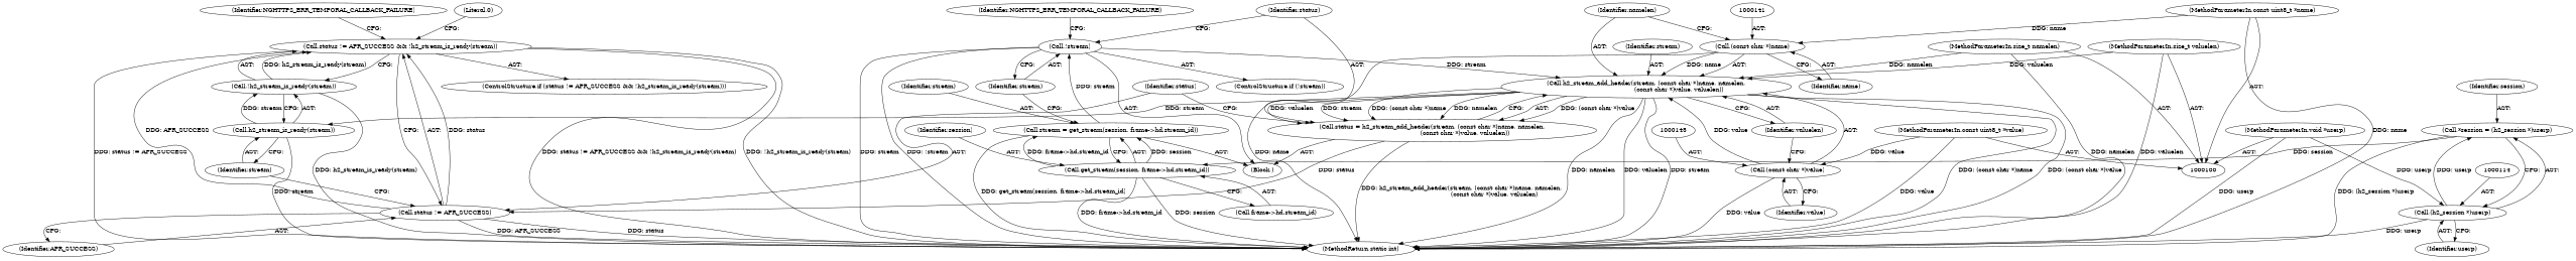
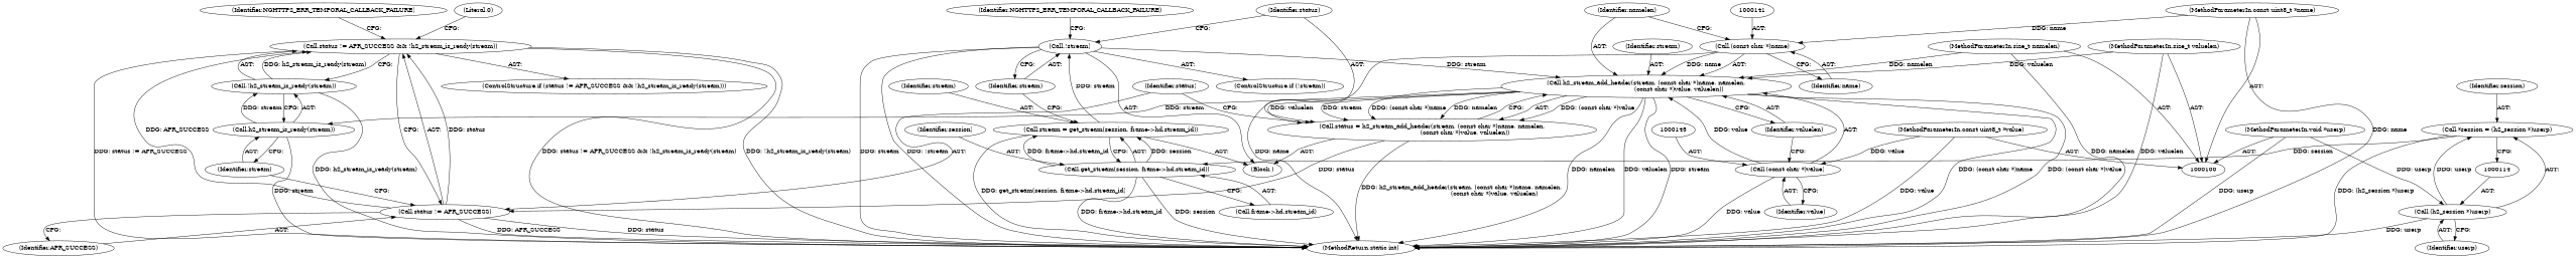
  digraph {
    n1 [label="(Call,status != APR_SUCCESS && !h2_stream_is_ready(stream))"]
    n2 [label="(Call,status != APR_SUCCESS)"]
    n3 [label="(Call,!h2_stream_is_ready(stream))"]
    n4 [label="(MethodReturn,static int)"]
    n5 [label="(ControlStructure,if (status != APR_SUCCESS && !h2_stream_is_ready(stream)))"]
    n6 [label="(Identifier,APR_SUCCESS)"]
    n7 [label="(Call,h2_stream_is_ready(stream))"]
    n8 [label="(Call,status = h2_stream_add_header(stream, (const char *)name, namelen,\n                                   (const char *)value, valuelen))"]
    n9 [label="(Call,h2_stream_add_header(stream, (const char *)name, namelen,\n                                   (const char *)value, valuelen))"]
    n10 [label="(Block,)"]
    n11 [label="(Identifier,valuelen)"]
    n12 [label="(Identifier,stream)"]
    n13 [label="(Call,(const char *)value)"]
    n14 [label="(Call,!stream)"]
    n15 [label="(ControlStructure,if (!stream))"]
    n16 [label="(Identifier,stream)"]
    n17 [label="(Call,stream = get_stream(session, frame->hd.stream_id))"]
    n18 [label="(Call,get_stream(session, frame->hd.stream_id))"]
    n19 [label="(Call,frame->hd.stream_id)"]
    n20 [label="(Call,*session = (h2_session *)userp)"]
    n21 [label="(Call,(h2_session *)userp)"]
    n22 [label="(Identifier,userp)"]
    n23 [label="(MethodParameterIn,void *userp)"]
    1000100
    n25 [label="(Call,(const char *)name)"]
    n26 [label="(Identifier,name)"]
    n27 [label="(MethodParameterIn,const uint8_t *name)"]
    n28 [label="(MethodParameterIn,size_t namelen)"]
    n29 [label="(Identifier,value)"]
    n30 [label="(MethodParameterIn,const uint8_t *value)"]
    n31 [label="(MethodParameterIn,size_t valuelen)"]
    n32 [label="(Identifier,stream)"]
    n33 [label="(Identifier,stream)"]
    n34 [label="(Identifier,status)"]
    n35 [label="(Identifier,namelen)"]
    n36 [label="(Identifier,status)"]
    n37 [label="(Literal,0)"]
    n38 [label="(Identifier,NGHTTP2_ERR_TEMPORAL_CALLBACK_FAILURE)"]
    n39 [label="(Identifier,session)"]
    n40 [label="(Identifier,session)"]
    n41 [label="(Identifier,NGHTTP2_ERR_TEMPORAL_CALLBACK_FAILURE)"]
    1000114
    1000141
    1000145
    n1 -> n2 [label="CFG: "]
    n1 -> n3 [label="CFG: "]
    n1 -> n4 [label="DDG: status != APR_SUCCESS && !h2_stream_is_ready(stream)"]
    n1 -> n4 [label="DDG: !h2_stream_is_ready(stream)"]
    n1 -> n4 [label="DDG: status != APR_SUCCESS"]
    n1 -> n5 [label="AST: "]
    n2 -> n1 [label="AST: "]
    n2 -> n1 [label="DDG: status"]
    n2 -> n1 [label="DDG: APR_SUCCESS"]
    n2 -> n4 [label="DDG: status"]
    n2 -> n4 [label="DDG: APR_SUCCESS"]
    n2 -> n6 [label="CFG: "]
    n3 -> n1 [label="AST: "]
    n3 -> n1 [label="DDG: h2_stream_is_ready(stream)"]
    n3 -> n4 [label="DDG: h2_stream_is_ready(stream)"]
    n3 -> n7 [label="CFG: "]
    n6 -> n2 [label="AST: "]
    n7 -> n3 [label="AST: "]
    n7 -> n3 [label="DDG: stream"]
    n7 -> n4 [label="DDG: stream"]
    n7 -> n12 [label="CFG: "]
    n8 -> n2 [label="DDG: status"]
    n8 -> n4 [label="DDG: h2_stream_add_header(stream, (const char *)name, namelen,\n                                   (const char *)value, valuelen)"]
    n8 -> n9 [label="CFG: "]
    n8 -> n10 [label="AST: "]
    n9 -> n4 [label="DDG: stream"]
    n9 -> n4 [label="DDG: (const char *)name"]
    n9 -> n4 [label="DDG: (const char *)value"]
    n9 -> n4 [label="DDG: namelen"]
    n9 -> n4 [label="DDG: valuelen"]
    n9 -> n7 [label="DDG: stream"]
    n9 -> n8 [label="AST: "]
    n9 -> n8 [label="DDG: (const char *)value"]
    n9 -> n8 [label="DDG: valuelen"]
    n9 -> n8 [label="DDG: stream"]
    n9 -> n8 [label="DDG: (const char *)name"]
    n9 -> n8 [label="DDG: namelen"]
    n9 -> n11 [label="CFG: "]
    n11 -> n9 [label="AST: "]
    n11 -> n13 [label="CFG: "]
    n12 -> n2 [label="CFG: "]
    n12 -> n7 [label="AST: "]
    n13 -> n4 [label="DDG: value"]
    n13 -> n9 [label="AST: "]
    n13 -> n9 [label="DDG: value"]
    n13 -> n29 [label="CFG: "]
    n14 -> n4 [label="DDG: stream"]
    n14 -> n4 [label="DDG: !stream"]
    n14 -> n9 [label="DDG: stream"]
    n14 -> n10 [label="AST: "]
    n14 -> n15 [label="AST: "]
    n14 -> n16 [label="CFG: "]
    n16 -> n14 [label="AST: "]
    n16 -> n17 [label="CFG: "]
    n17 -> n4 [label="DDG: get_stream(session, frame->hd.stream_id)"]
    n17 -> n10 [label="AST: "]
    n17 -> n14 [label="DDG: stream"]
    n17 -> n18 [label="CFG: "]
    n18 -> n4 [label="DDG: frame->hd.stream_id"]
    n18 -> n4 [label="DDG: session"]
    n18 -> n17 [label="AST: "]
    n18 -> n17 [label="DDG: session"]
    n18 -> n17 [label="DDG: frame->hd.stream_id"]
    n18 -> n19 [label="CFG: "]
    n19 -> n18 [label="AST: "]
    n20 -> n4 [label="DDG: (h2_session *)userp"]
    n20 -> n18 [label="DDG: session"]
-   n20 -> n21 [label="CFG: "]
+   n20 -> 1000114 [label="CFG: "]
    n21 -> n4 [label="DDG: userp"]
    n21 -> n20 [label="AST: "]
    n21 -> n20 [label="DDG: userp"]
    n21 -> n22 [label="CFG: "]
    n22 -> n21 [label="AST: "]
    n23 -> n4 [label="DDG: userp"]
    n23 -> n21 [label="DDG: userp"]
    n23 -> 1000100 [label="AST: "]
    n25 -> n4 [label="DDG: name"]
    n25 -> n9 [label="AST: "]
    n25 -> n9 [label="DDG: name"]
    n25 -> n26 [label="CFG: "]
    n26 -> n25 [label="AST: "]
    n27 -> n4 [label="DDG: name"]
    n27 -> 1000100 [label="AST: "]
    n27 -> n25 [label="DDG: name"]
    n28 -> n4 [label="DDG: namelen"]
    n28 -> n9 [label="DDG: namelen"]
    n28 -> 1000100 [label="AST: "]
    n29 -> n13 [label="AST: "]
    n30 -> n4 [label="DDG: value"]
    n30 -> n13 [label="DDG: value"]
    n30 -> 1000100 [label="AST: "]
    n31 -> n4 [label="DDG: valuelen"]
    n31 -> n9 [label="DDG: valuelen"]
    n31 -> 1000100 [label="AST: "]
    n32 -> n9 [label="AST: "]
    n33 -> n17 [label="AST: "]
    n34 -> n2 [label="AST: "]
    n34 -> n8 [label="CFG: "]
    n35 -> n9 [label="AST: "]
    n35 -> n25 [label="CFG: "]
    n36 -> n8 [label="AST: "]
    n36 -> n14 [label="CFG: "]
    n37 -> n1 [label="CFG: "]
    n38 -> n14 [label="CFG: "]
    n39 -> n18 [label="AST: "]
    n40 -> n20 [label="AST: "]
    n41 -> n1 [label="CFG: "]
    1000114 -> n21 [label="AST: "]
    1000141 -> n25 [label="AST: "]
    1000145 -> n13 [label="AST: "]
  }
